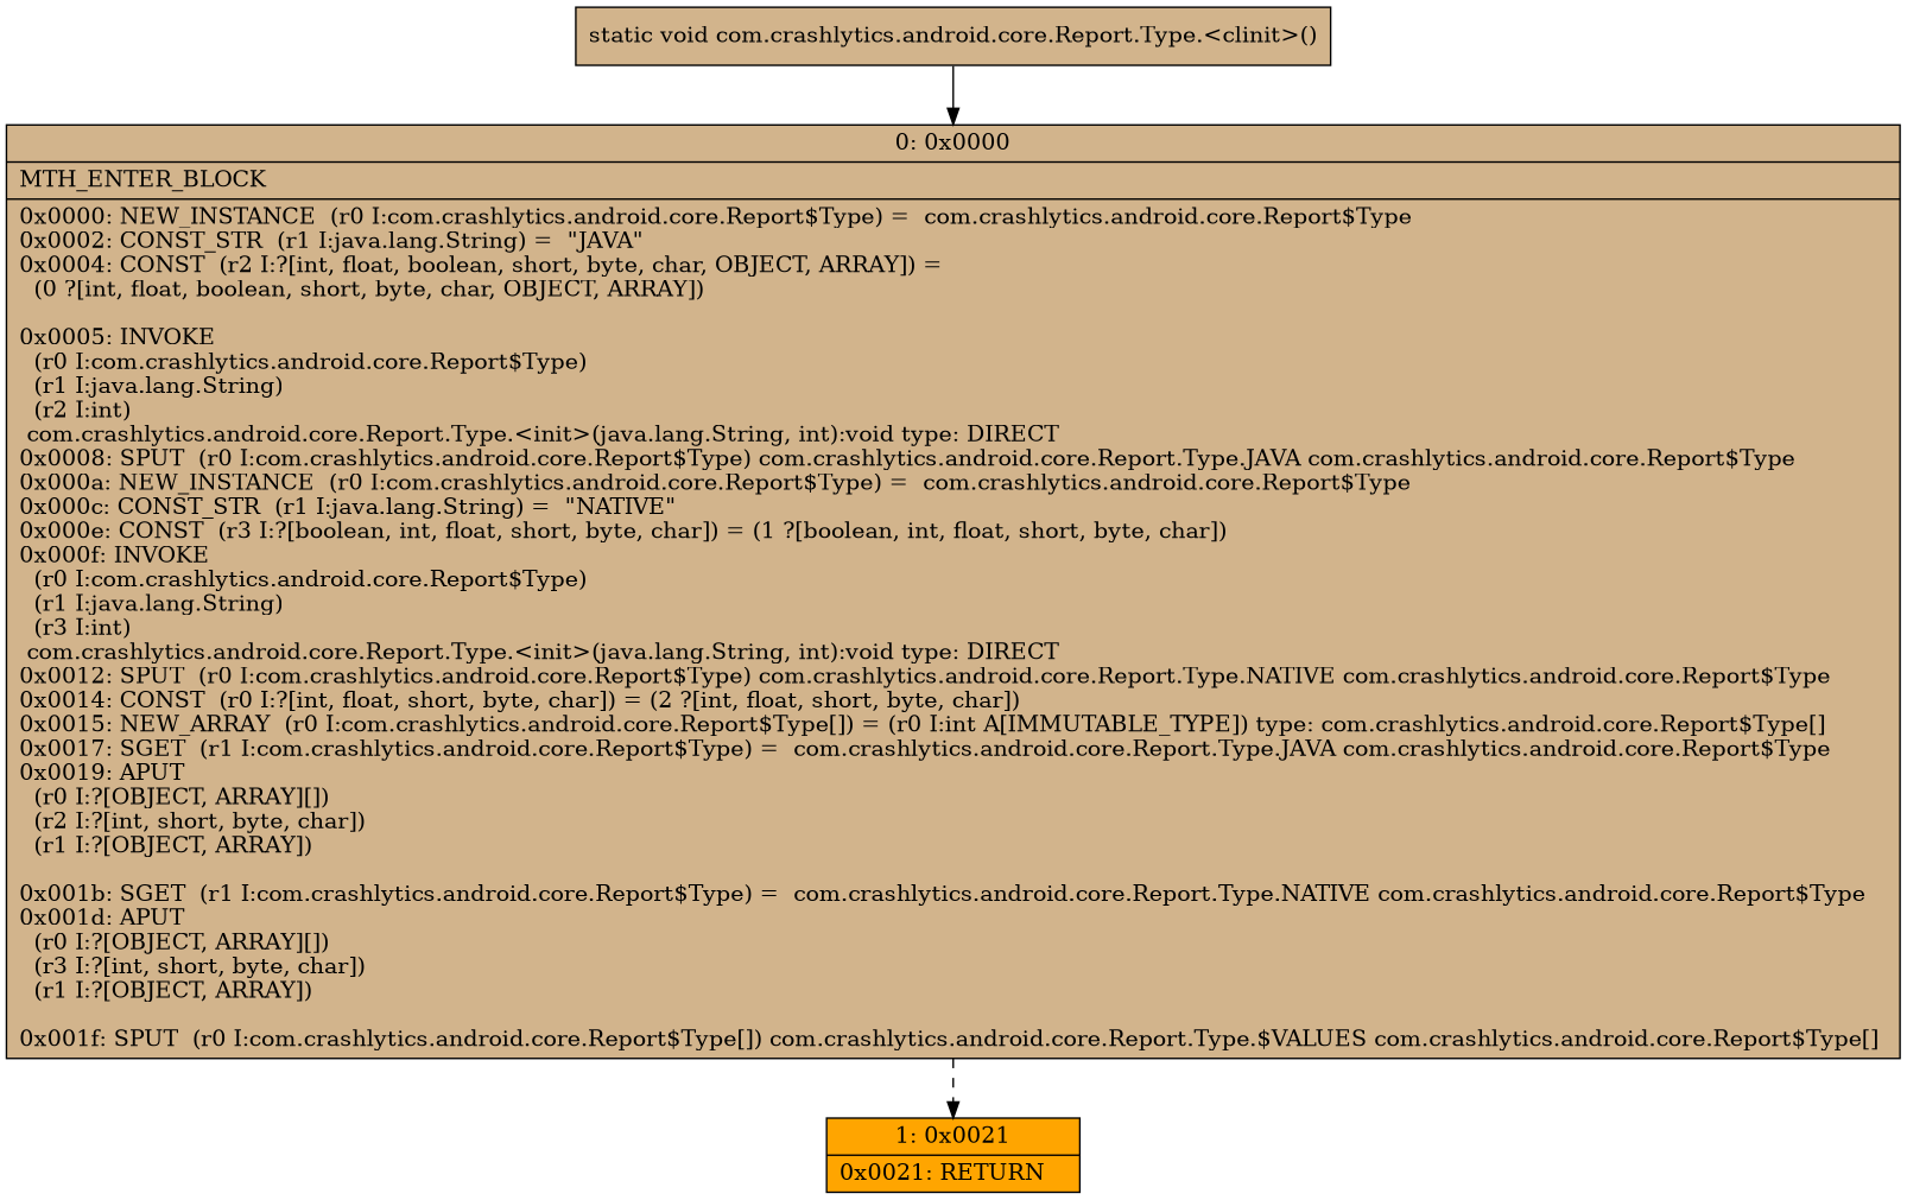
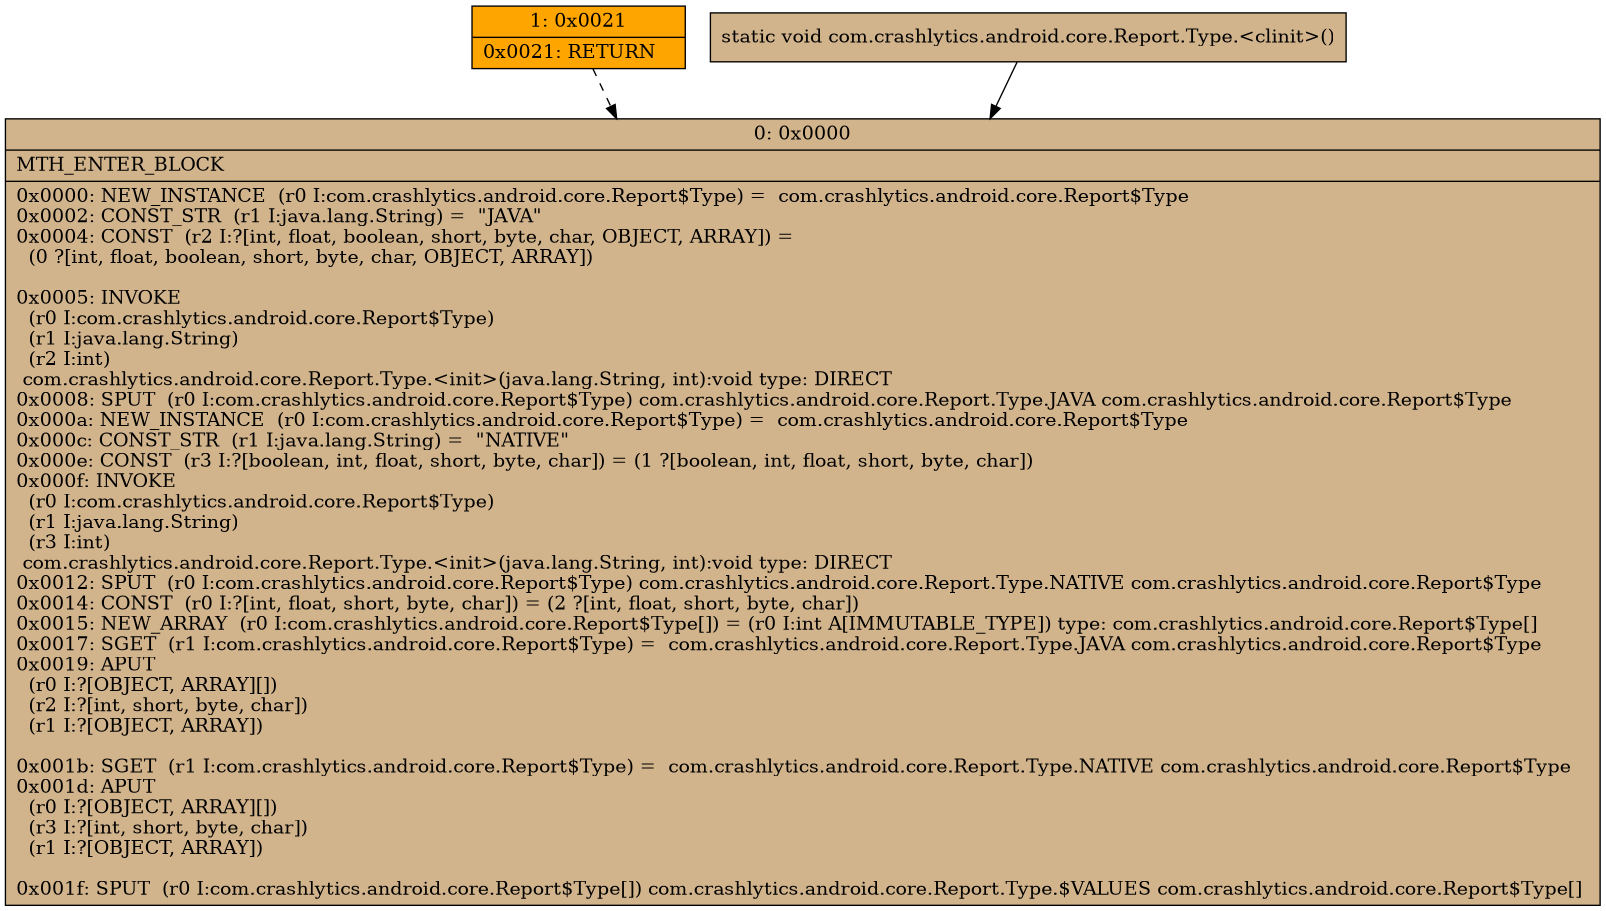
  digraph {
    node [shape=record style=filled fillcolor=tan]
    n1 [label="{0\:\ 0x0000|MTH_ENTER_BLOCK\l|0x0000: NEW_INSTANCE  (r0 I:com.crashlytics.android.core.Report$Type) =  com.crashlytics.android.core.Report$Type \l0x0002: CONST_STR  (r1 I:java.lang.String) =  \"JAVA\" \l0x0004: CONST  (r2 I:?[int, float, boolean, short, byte, char, OBJECT, ARRAY]) = \l  (0 ?[int, float, boolean, short, byte, char, OBJECT, ARRAY])\l \l0x0005: INVOKE  \l  (r0 I:com.crashlytics.android.core.Report$Type)\l  (r1 I:java.lang.String)\l  (r2 I:int)\l com.crashlytics.android.core.Report.Type.\<init\>(java.lang.String, int):void type: DIRECT \l0x0008: SPUT  (r0 I:com.crashlytics.android.core.Report$Type) com.crashlytics.android.core.Report.Type.JAVA com.crashlytics.android.core.Report$Type \l0x000a: NEW_INSTANCE  (r0 I:com.crashlytics.android.core.Report$Type) =  com.crashlytics.android.core.Report$Type \l0x000c: CONST_STR  (r1 I:java.lang.String) =  \"NATIVE\" \l0x000e: CONST  (r3 I:?[boolean, int, float, short, byte, char]) = (1 ?[boolean, int, float, short, byte, char]) \l0x000f: INVOKE  \l  (r0 I:com.crashlytics.android.core.Report$Type)\l  (r1 I:java.lang.String)\l  (r3 I:int)\l com.crashlytics.android.core.Report.Type.\<init\>(java.lang.String, int):void type: DIRECT \l0x0012: SPUT  (r0 I:com.crashlytics.android.core.Report$Type) com.crashlytics.android.core.Report.Type.NATIVE com.crashlytics.android.core.Report$Type \l0x0014: CONST  (r0 I:?[int, float, short, byte, char]) = (2 ?[int, float, short, byte, char]) \l0x0015: NEW_ARRAY  (r0 I:com.crashlytics.android.core.Report$Type[]) = (r0 I:int A[IMMUTABLE_TYPE]) type: com.crashlytics.android.core.Report$Type[] \l0x0017: SGET  (r1 I:com.crashlytics.android.core.Report$Type) =  com.crashlytics.android.core.Report.Type.JAVA com.crashlytics.android.core.Report$Type \l0x0019: APUT  \l  (r0 I:?[OBJECT, ARRAY][])\l  (r2 I:?[int, short, byte, char])\l  (r1 I:?[OBJECT, ARRAY])\l \l0x001b: SGET  (r1 I:com.crashlytics.android.core.Report$Type) =  com.crashlytics.android.core.Report.Type.NATIVE com.crashlytics.android.core.Report$Type \l0x001d: APUT  \l  (r0 I:?[OBJECT, ARRAY][])\l  (r3 I:?[int, short, byte, char])\l  (r1 I:?[OBJECT, ARRAY])\l \l0x001f: SPUT  (r0 I:com.crashlytics.android.core.Report$Type[]) com.crashlytics.android.core.Report.Type.$VALUES com.crashlytics.android.core.Report$Type[] \l}"]
    n2 [label="{1\:\ 0x0021|0x0021: RETURN   \l}" fillcolor=orange]
    n3 [label="{static void com.crashlytics.android.core.Report.Type.\<clinit\>() }"]
-   n1 -> n2 [style=dashed]
+   n2 -> n1 [style=dashed]
    n3 -> n1 [style=solid]
  }
